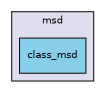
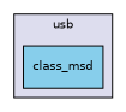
  digraph {
    compound=true
    n1 [fillcolor=skyblue fontname=Helvetica fontsize=10 label=class_msd pencolor=black shape=box style=filled color=black]
    subgraph cluster_1 {
      bgcolor="#ddddee"
      fontname=Helvetica
      fontsize=10
-     label=msd
+     label=usb
      pencolor=black
      n1
    }
  }
